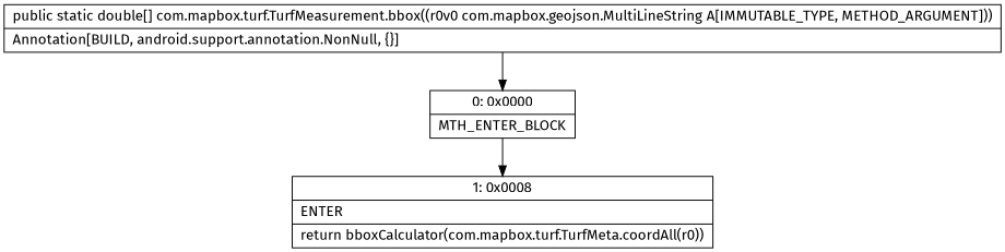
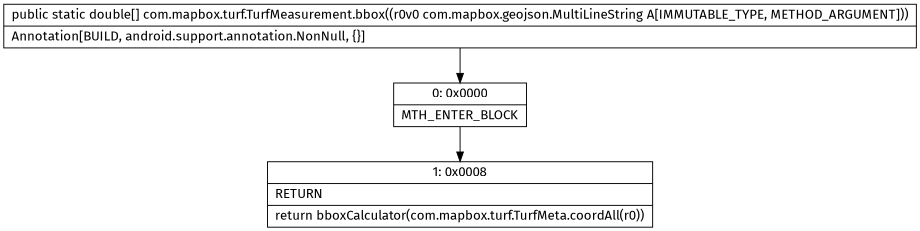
  digraph {
    fontname="Fira Sans"
    node [shape=record fontname="Fira Sans"]
    edge [fontname="Fira Sans"]
    n1 [label="{0\:\ 0x0000|MTH_ENTER_BLOCK\l}"]
-   n2 [label="{1\:\ 0x0008|ENTER\l|return bboxCalculator(com.mapbox.turf.TurfMeta.coordAll(r0))\l}"]
+   n2 [label="{1\:\ 0x0008|RETURN\l|return bboxCalculator(com.mapbox.turf.TurfMeta.coordAll(r0))\l}"]
    n3 [label="{public static double[] com.mapbox.turf.TurfMeasurement.bbox((r0v0 com.mapbox.geojson.MultiLineString A[IMMUTABLE_TYPE, METHOD_ARGUMENT]))  | Annotation[BUILD, android.support.annotation.NonNull, \{\}]\l}"]
    n1 -> n2
    n3 -> n1
  }
